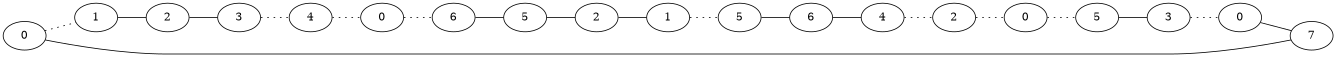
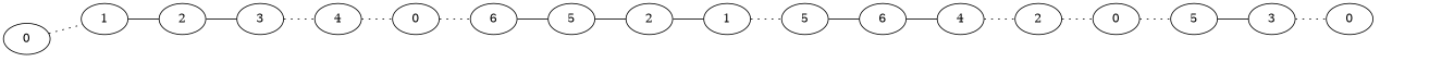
  graph {
    rankdir=LR
    n1 [label=0]
    n2 [label=1]
-   n3 [label=7]
    n4 [label=2]
    n5 [label=3]
    n6 [label=4]
    n7 [label=0]
    n8 [label=6]
    n9 [label=5]
    n10 [label=2]
    n11 [label=1]
    n12 [label=5]
    n13 [label=6]
    n14 [label=4]
    n15 [label=2]
    n16 [label=0]
    n17 [label=5]
    n18 [label=3]
    n19 [label=0]
    n1 -- n2 [style=dotted]
-   n1 -- n3
    n2 -- n4
    n4 -- n5
    n5 -- n6 [style=dotted]
    n6 -- n7 [style=dotted]
    n7 -- n8 [style=dotted]
    n8 -- n9
    n9 -- n10
    n10 -- n11
    n11 -- n12 [style=dotted]
    n12 -- n13
    n13 -- n14
    n14 -- n15 [style=dotted]
    n15 -- n16 [style=dotted]
    n16 -- n17 [style=dotted]
    n17 -- n18
    n18 -- n19 [style=dotted]
-   n19 -- n3
  }
